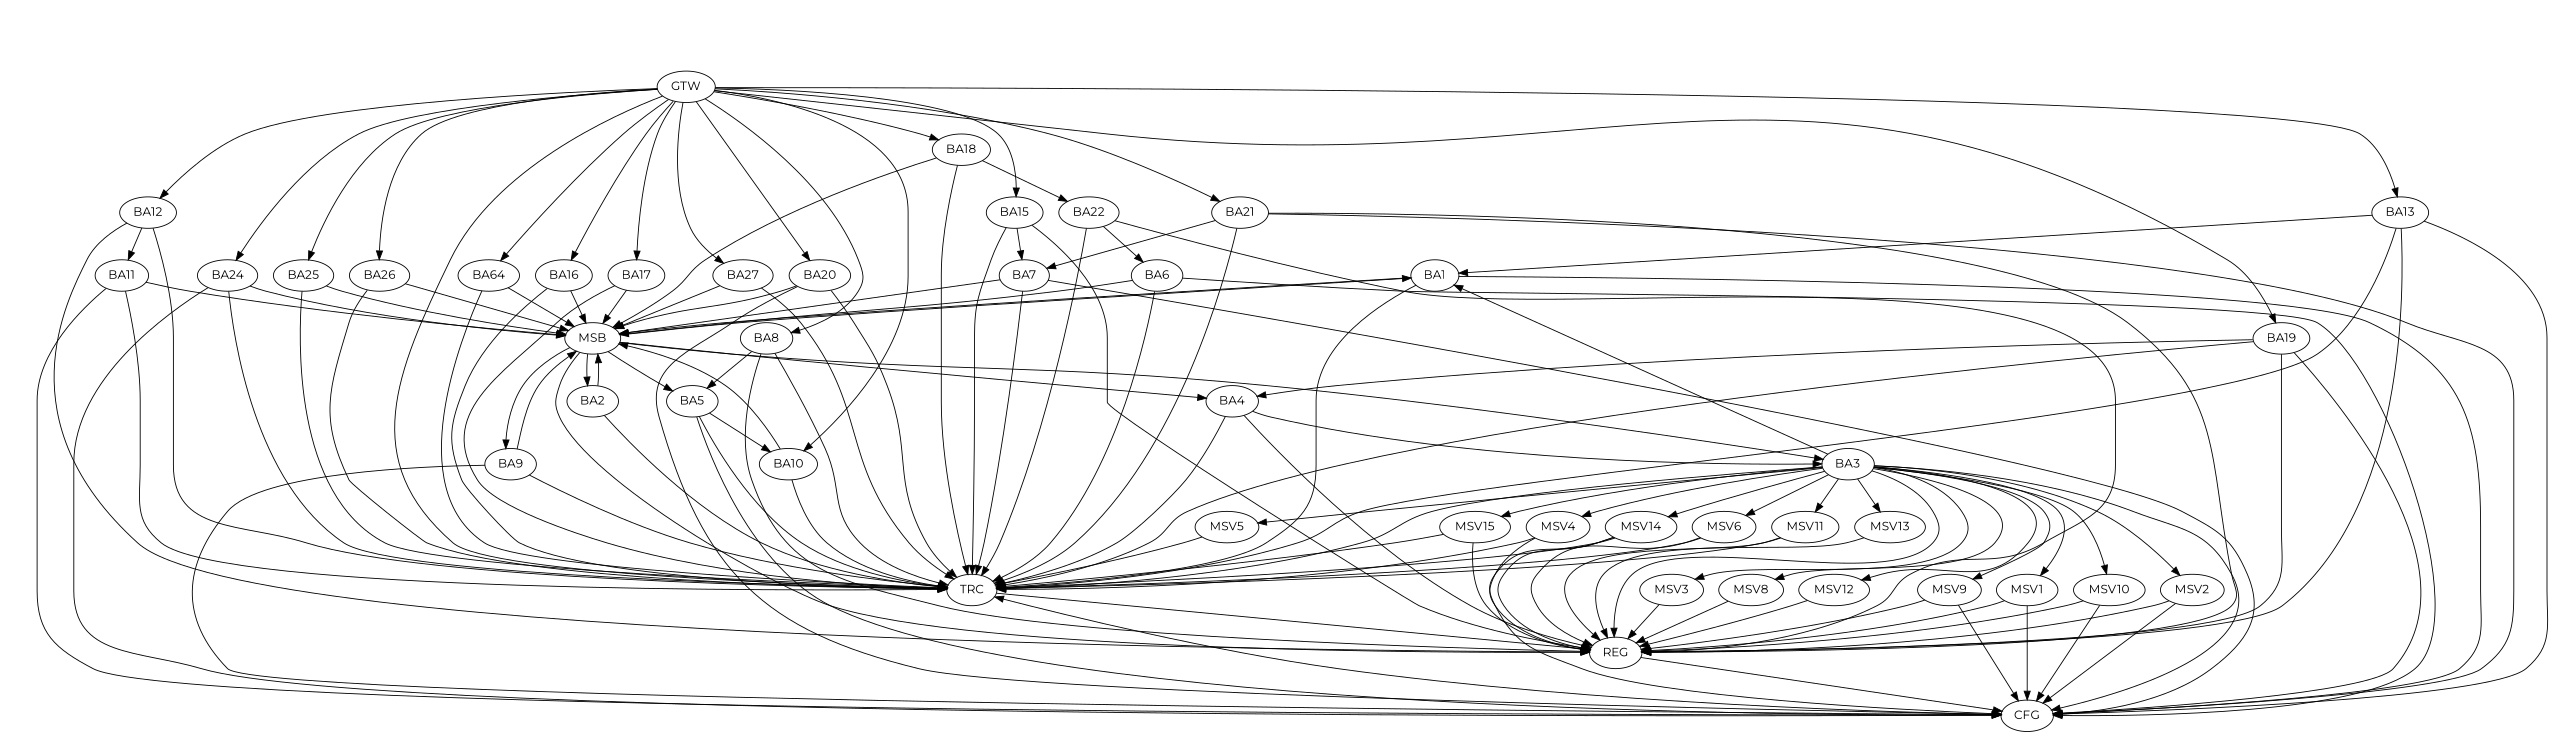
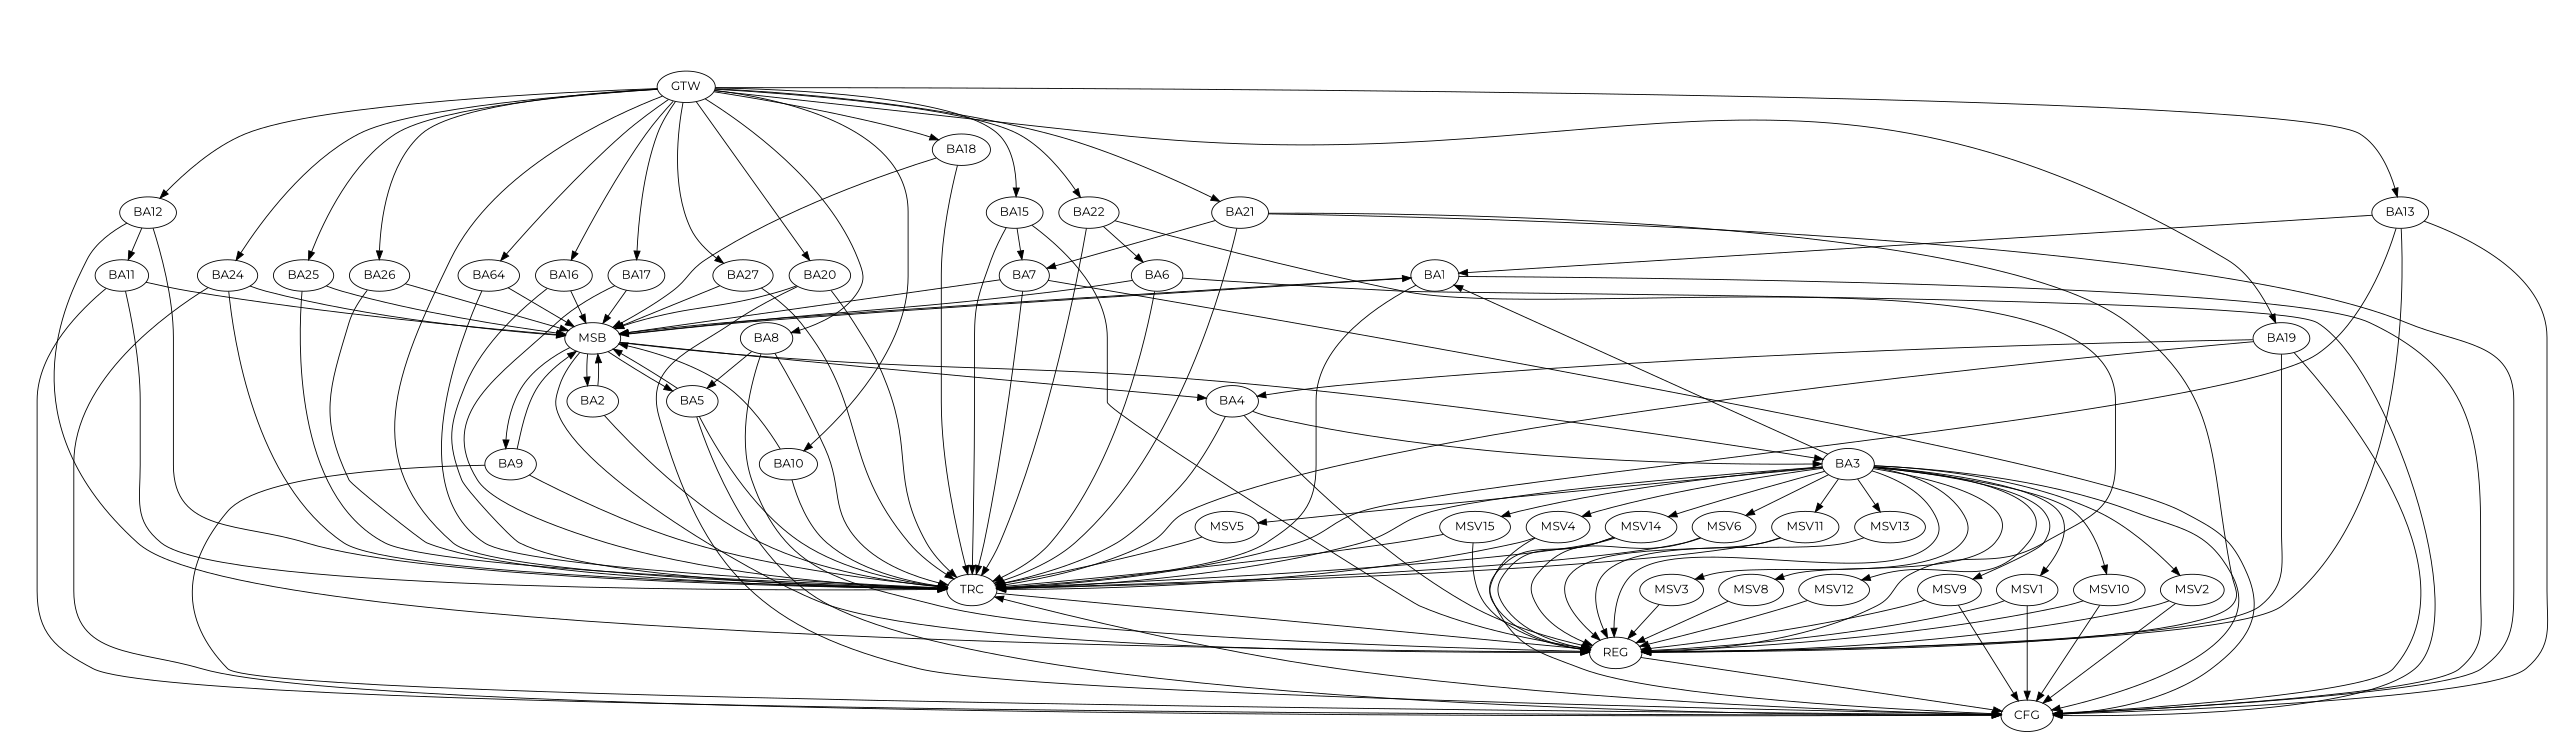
  strict digraph {
    fontname=Montserrat
    node [fontname=Montserrat]
    edge [fontname=Montserrat]
    n1 [label=BA1]
    n2 [label=MSB]
    n3 [label=CFG]
    n4 [label=TRC]
    n5 [label=BA2]
    n6 [label=BA3]
    n7 [label=REG]
    n8 [label=BA4]
    n9 [label=BA5]
    n10 [label=BA9]
    n11 [label=MSV1]
    n12 [label=MSV2]
    n13 [label=MSV3]
    n14 [label=MSV4]
    n15 [label=MSV5]
    n16 [label=MSV6]
    n17 [label=MSV8]
    n18 [label=MSV9]
    n19 [label=MSV10]
    n20 [label=MSV11]
    n21 [label=MSV12]
    n22 [label=MSV13]
    n23 [label=MSV14]
    n24 [label=MSV15]
    n25 [label=BA6]
    n26 [label=BA7]
    n27 [label=BA8]
    n28 [label=BA10]
    n29 [label=BA11]
    n30 [label=BA12]
    n31 [label=BA13]
    n32 [label=BA64]
    n33 [label=BA15]
    n34 [label=BA16]
    n35 [label=BA17]
    n36 [label=BA18]
    n37 [label=BA19]
    n38 [label=BA20]
    n39 [label=BA21]
    n40 [label=BA22]
    n41 [label=BA24]
    n42 [label=BA25]
    n43 [label=BA26]
    n44 [label=BA27]
    n45 [label=GTW]
    n1 -> n2
    n1 -> n3
    n1 -> n4
    n2 -> n1
    n2 -> n5
    n2 -> n6
    n2 -> n7
    n2 -> n8
    n2 -> n9
    n2 -> n10
    n3 -> n4
    n4 -> n7
    n5 -> n2
    n5 -> n4
    n6 -> n1
    n6 -> n3
    n6 -> n4
    n6 -> n7
    n6 -> n11
    n6 -> n12
    n6 -> n13
    n6 -> n14
    n6 -> n15
    n6 -> n16
    n6 -> n17
    n6 -> n18
    n6 -> n19
    n6 -> n20
    n6 -> n21
    n6 -> n22
    n6 -> n23
    n6 -> n24
    n7 -> n3
    n8 -> n4
    n8 -> n6
    n8 -> n7
-   n9 -> n28
+   n9 -> n2
    n9 -> n3
    n9 -> n4
    n10 -> n2
    n10 -> n3
    n10 -> n4
    n11 -> n3
    n11 -> n7
    n12 -> n3
    n12 -> n7
    n13 -> n7
    n14 -> n4
    n14 -> n7
    n15 -> n4
    n16 -> n4
    n16 -> n7
    n17 -> n7
    n18 -> n3
    n18 -> n7
    n19 -> n3
    n19 -> n7
    n20 -> n4
    n20 -> n7
    n21 -> n7
    n22 -> n7
    n23 -> n3
    n23 -> n4
    n23 -> n7
    n24 -> n4
    n24 -> n7
    n25 -> n2
    n25 -> n3
    n25 -> n4
    n26 -> n2
    n26 -> n3
    n26 -> n4
    n27 -> n4
    n27 -> n7
    n27 -> n9
    n28 -> n2
    n28 -> n4
    n29 -> n2
    n29 -> n3
    n29 -> n4
    n30 -> n4
    n30 -> n7
    n30 -> n29
    n31 -> n1
    n31 -> n3
    n31 -> n4
    n31 -> n7
    n32 -> n2
    n32 -> n4
    n33 -> n4
    n33 -> n7
    n33 -> n26
    n34 -> n2
    n34 -> n4
    n35 -> n2
    n35 -> n4
    n36 -> n2
    n36 -> n4
    n37 -> n3
    n37 -> n4
    n37 -> n7
    n37 -> n8
    n38 -> n2
    n38 -> n3
    n38 -> n4
    n39 -> n3
    n39 -> n4
    n39 -> n7
    n39 -> n26
    n40 -> n4
    n40 -> n7
    n40 -> n25
    n41 -> n2
    n41 -> n3
    n41 -> n4
    n42 -> n2
    n42 -> n4
    n43 -> n2
    n43 -> n4
    n44 -> n2
    n44 -> n4
    n45 -> n4
    n45 -> n27
    n45 -> n28
    n45 -> n30
    n45 -> n31
    n45 -> n32
    n45 -> n33
    n45 -> n34
    n45 -> n35
    n45 -> n36
    n45 -> n37
    n45 -> n38
    n45 -> n39
-   n36 -> n40
+   n45 -> n40
    n45 -> n41
    n45 -> n42
    n45 -> n43
    n45 -> n44
  }
